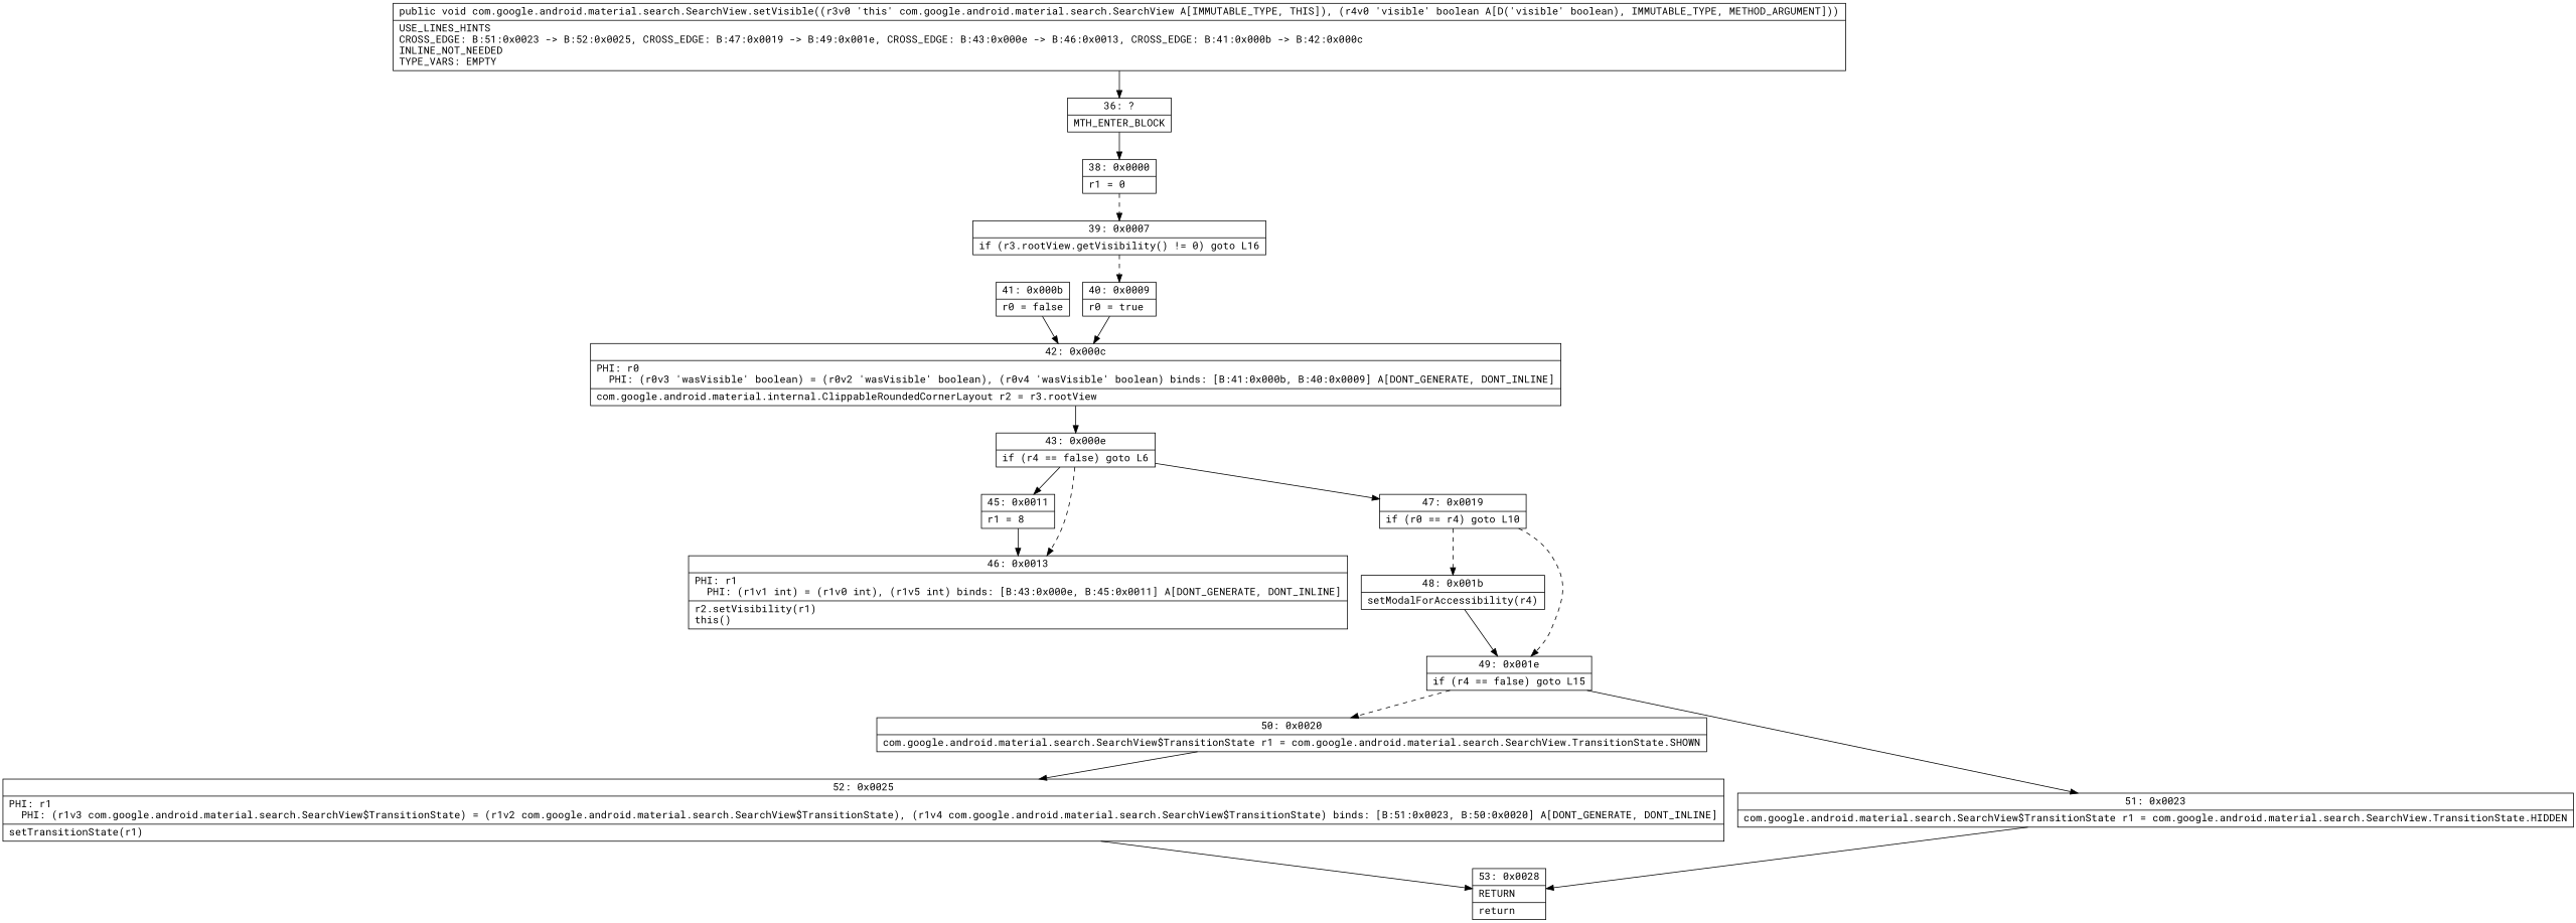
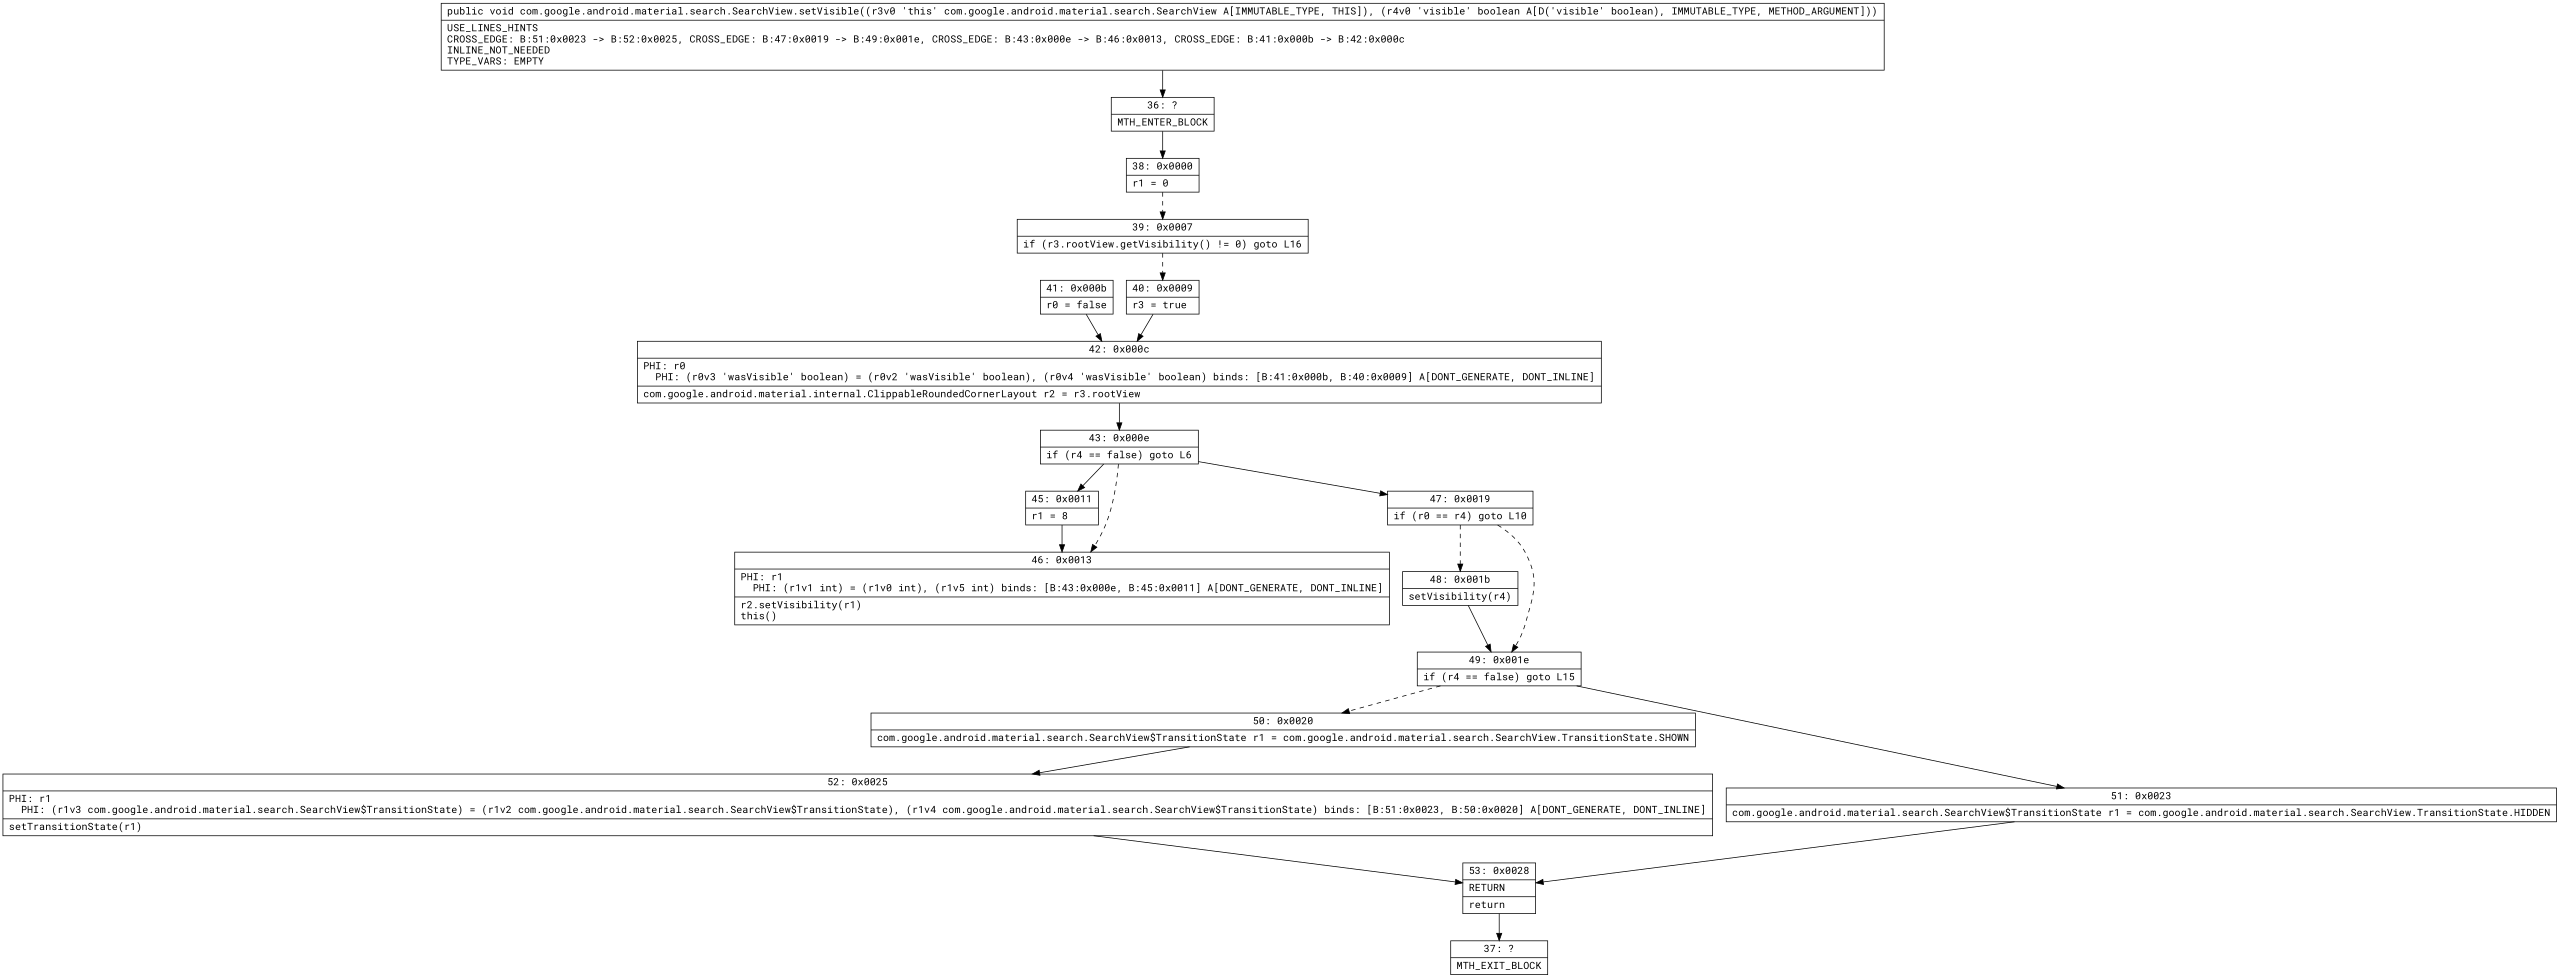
  digraph {
    fontname="Roboto Mono"
    node [fontname="Roboto Mono" shape=record]
    edge [fontname="Roboto Mono"]
    n1 [label="{36\:\ ?|MTH_ENTER_BLOCK\l}"]
    n2 [label="{38\:\ 0x0000|r1 = 0\l}"]
    n3 [label="{39\:\ 0x0007|if (r3.rootView.getVisibility() != 0) goto L16\l}"]
-   n4 [label="{40\:\ 0x0009|r0 = true\l}"]
+   n4 [label="{40\:\ 0x0009|r3 = true\l}"]
    n5 [label="{42\:\ 0x000c|PHI: r0 \l  PHI: (r0v3 'wasVisible' boolean) = (r0v2 'wasVisible' boolean), (r0v4 'wasVisible' boolean) binds: [B:41:0x000b, B:40:0x0009] A[DONT_GENERATE, DONT_INLINE]\l|com.google.android.material.internal.ClippableRoundedCornerLayout r2 = r3.rootView\l}"]
    n6 [label="{41\:\ 0x000b|r0 = false\l}"]
    n7 [label="{43\:\ 0x000e|if (r4 == false) goto L6\l}"]
    n8 [label="{45\:\ 0x0011|r1 = 8\l}"]
    n9 [label="{46\:\ 0x0013|PHI: r1 \l  PHI: (r1v1 int) = (r1v0 int), (r1v5 int) binds: [B:43:0x000e, B:45:0x0011] A[DONT_GENERATE, DONT_INLINE]\l|r2.setVisibility(r1)\lthis()\l}"]
    n10 [label="{47\:\ 0x0019|if (r0 == r4) goto L10\l}"]
-   n11 [label="{48\:\ 0x001b|setModalForAccessibility(r4)\l}"]
+   n11 [label="{48\:\ 0x001b|setVisibility(r4)\l}"]
    n12 [label="{49\:\ 0x001e|if (r4 == false) goto L15\l}"]
    n13 [label="{50\:\ 0x0020|com.google.android.material.search.SearchView$TransitionState r1 = com.google.android.material.search.SearchView.TransitionState.SHOWN\l}"]
    n14 [label="{51\:\ 0x0023|com.google.android.material.search.SearchView$TransitionState r1 = com.google.android.material.search.SearchView.TransitionState.HIDDEN\l}"]
    n15 [label="{52\:\ 0x0025|PHI: r1 \l  PHI: (r1v3 com.google.android.material.search.SearchView$TransitionState) = (r1v2 com.google.android.material.search.SearchView$TransitionState), (r1v4 com.google.android.material.search.SearchView$TransitionState) binds: [B:51:0x0023, B:50:0x0020] A[DONT_GENERATE, DONT_INLINE]\l|setTransitionState(r1)\l}"]
    n16 [label="{53\:\ 0x0028|RETURN\l|return\l}"]
+   n17 [label="{37\:\ ?|MTH_EXIT_BLOCK\l}"]
    n18 [label="{public void com.google.android.material.search.SearchView.setVisible((r3v0 'this' com.google.android.material.search.SearchView A[IMMUTABLE_TYPE, THIS]), (r4v0 'visible' boolean A[D('visible' boolean), IMMUTABLE_TYPE, METHOD_ARGUMENT]))  | USE_LINES_HINTS\lCROSS_EDGE: B:51:0x0023 \-\> B:52:0x0025, CROSS_EDGE: B:47:0x0019 \-\> B:49:0x001e, CROSS_EDGE: B:43:0x000e \-\> B:46:0x0013, CROSS_EDGE: B:41:0x000b \-\> B:42:0x000c\lINLINE_NOT_NEEDED\lTYPE_VARS: EMPTY\l}"]
    n1 -> n2
    n2 -> n3 [style=dashed]
    n3 -> n4 [style=dashed]
    n4 -> n5
    n5 -> n7
    n6 -> n5
    n7 -> n8
    n7 -> n9 [style=dashed]
    n7 -> n10
    n8 -> n9
    n10 -> n11 [style=dashed]
    n10 -> n12 [style=dashed]
    n11 -> n12
    n12 -> n13 [style=dashed]
    n12 -> n14
    n13 -> n15
    n14 -> n16
    n15 -> n16
+   n16 -> n17
    n18 -> n1
  }
